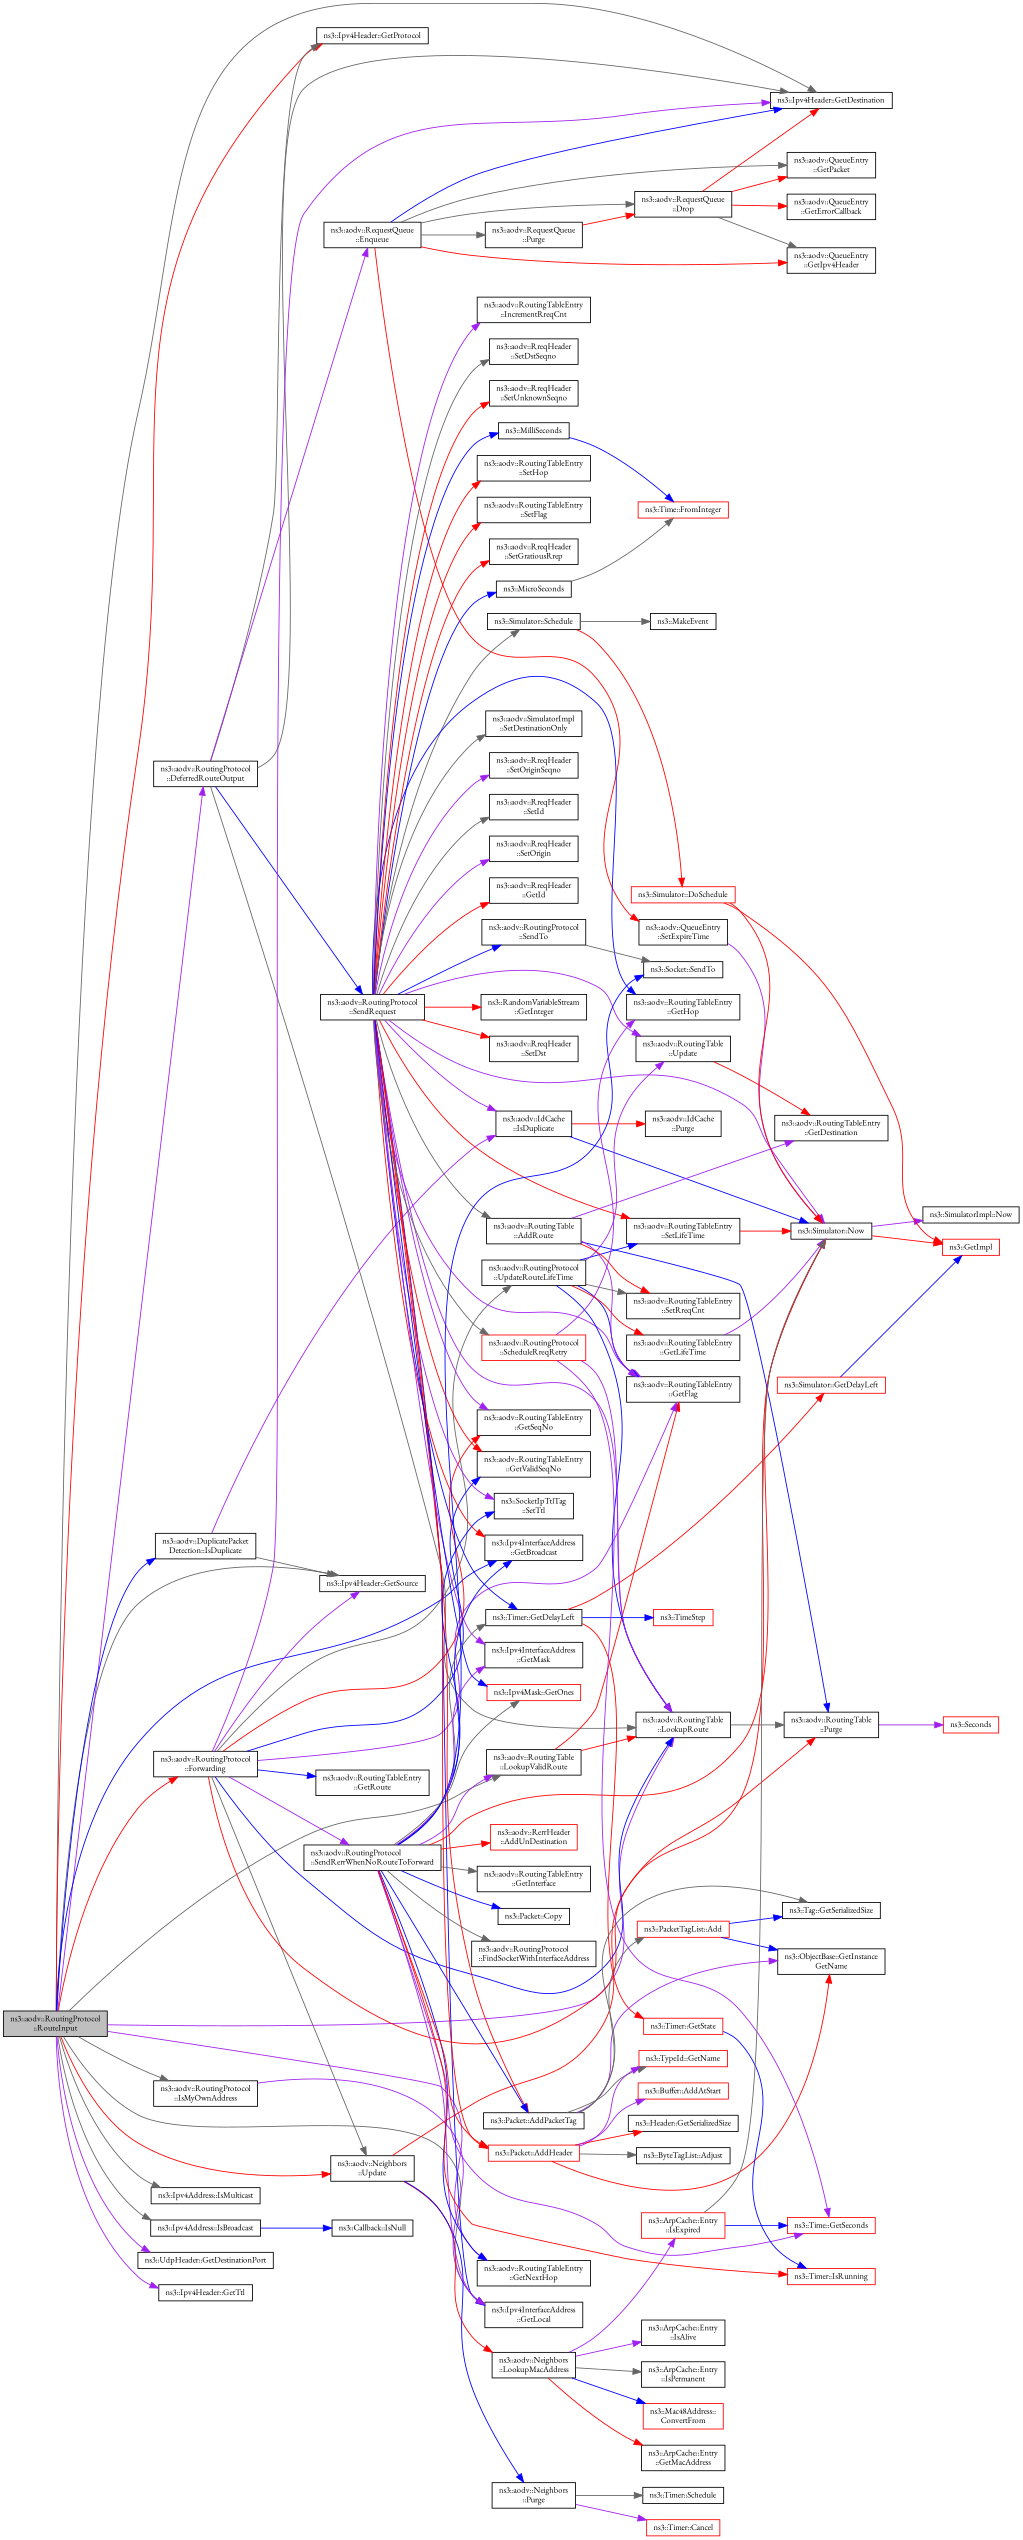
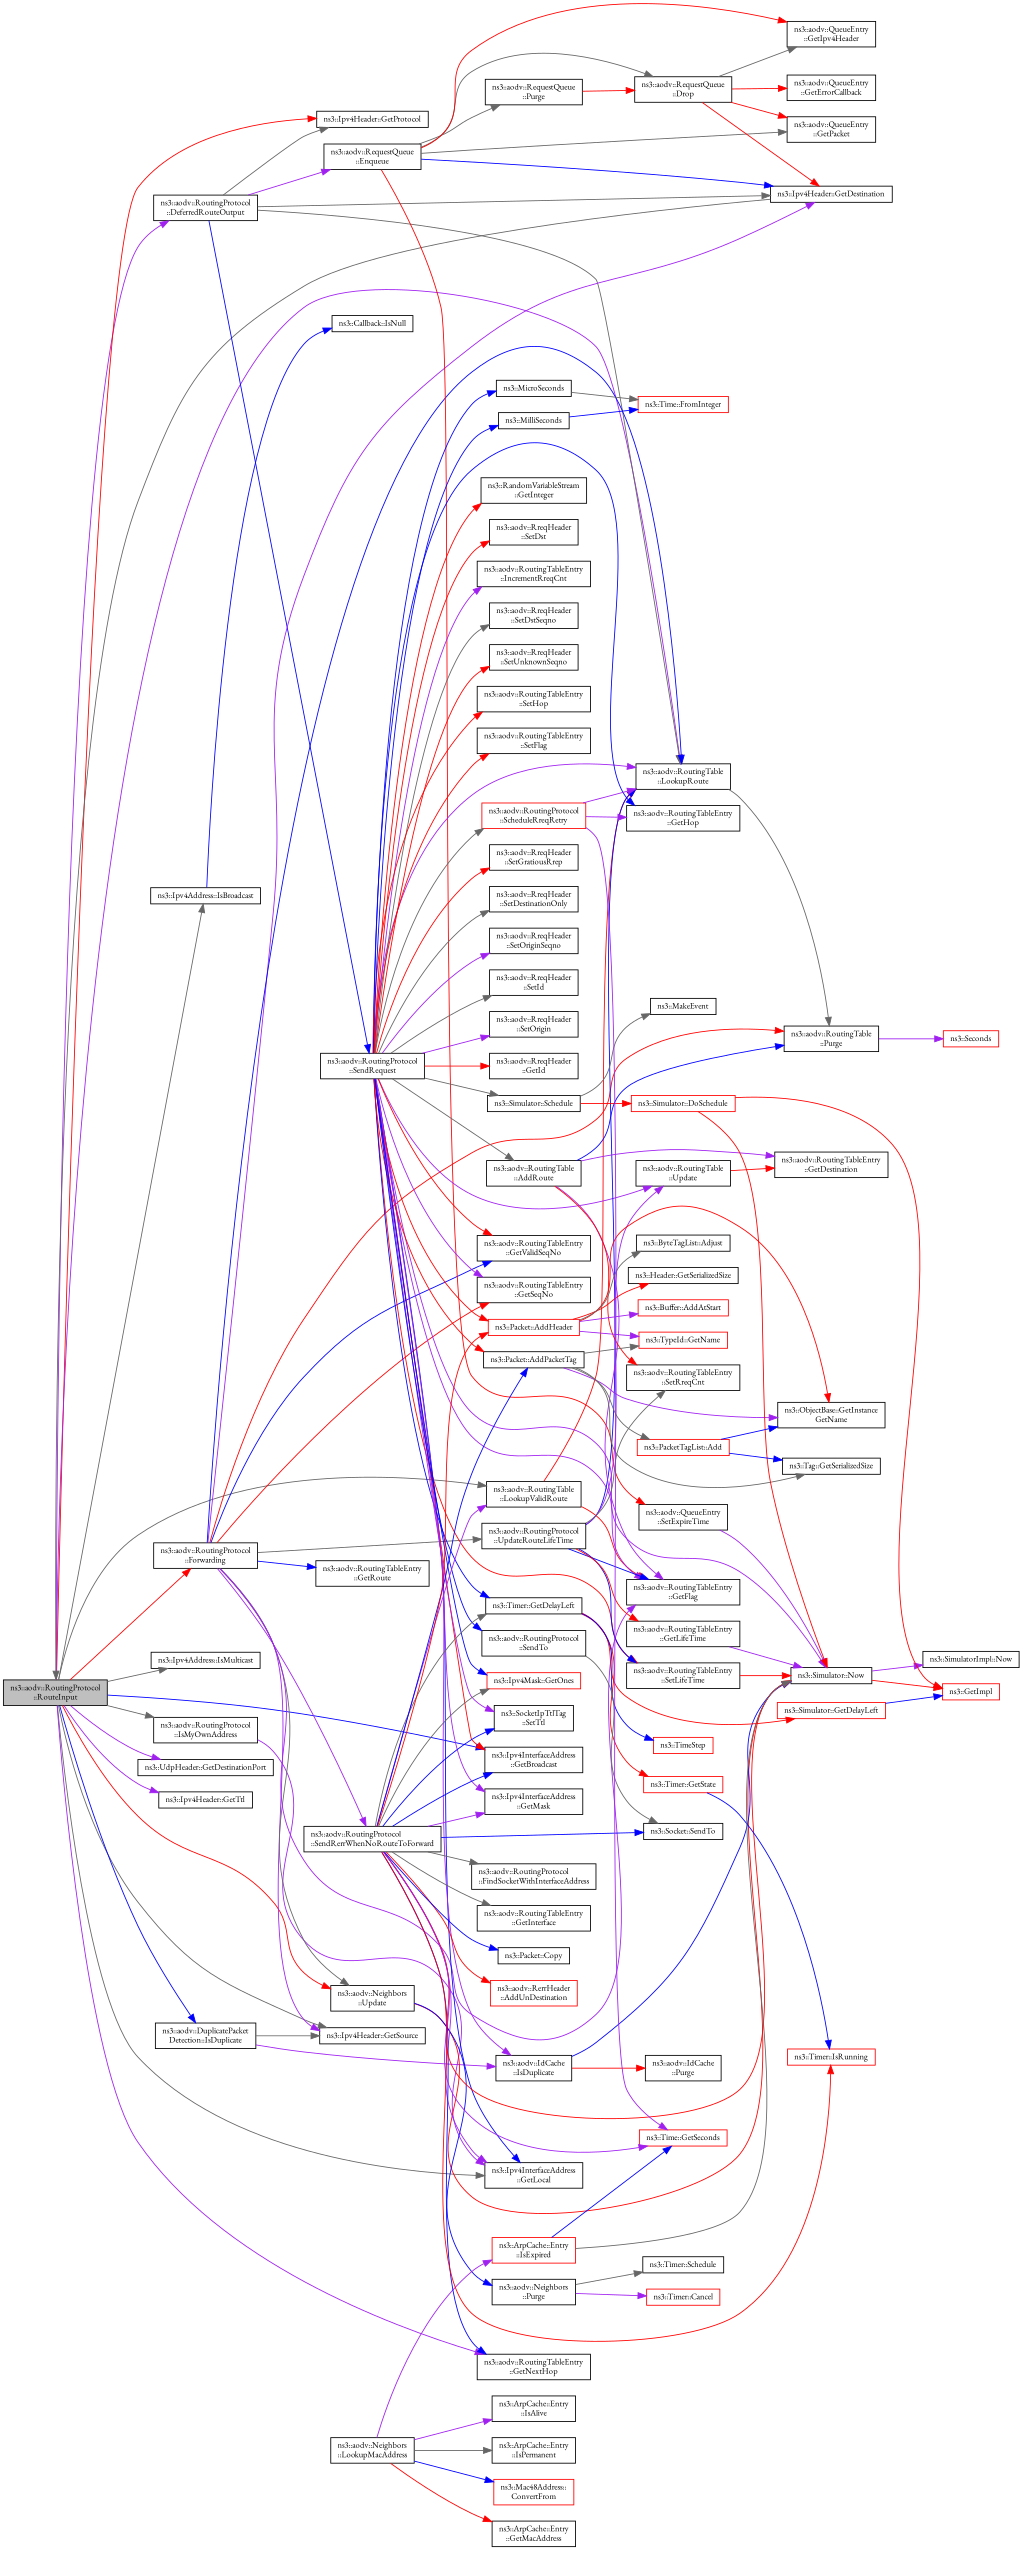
  digraph {
    fontname="EB Garamond"
    rankdir=LR
    node [color=black fillcolor=white fontname="EB Garamond" fontsize=10 shape=record style=filled]
    edge [color=red fontname="EB Garamond" fontsize=10 labelfontname=Helvetica labelfontsize=10 style=solid]
    n1 [fillcolor=grey75 fontcolor=black height=0.2 label="ns3::aodv::RoutingProtocol\l::RouteInput" width=0.4]
    n2 [height=0.2 label="ns3::Ipv4Header::GetDestination" width=0.4]
    n3 [height=0.2 label="ns3::Ipv4Header::GetSource" width=0.4]
    n4 [height=0.2 label="ns3::aodv::RoutingProtocol\l::DeferredRouteOutput" width=0.4]
    n5 [height=0.2 label="ns3::Ipv4Header::GetProtocol" width=0.4]
    n6 [height=0.2 label="ns3::aodv::RoutingTable\l::LookupRoute" width=0.4]
    n7 [height=0.2 label="ns3::Ipv4InterfaceAddress\l::GetLocal" width=0.4]
    n8 [height=0.2 label="ns3::Ipv4InterfaceAddress\l::GetBroadcast" width=0.4]
    n9 [height=0.2 label="ns3::aodv::RoutingProtocol\l::IsMyOwnAddress" width=0.4]
    n10 [height=0.2 label="ns3::Ipv4Address::IsMulticast" width=0.4]
    n11 [height=0.2 label="ns3::Ipv4Address::IsBroadcast" width=0.4]
    n12 [height=0.2 label="ns3::aodv::DuplicatePacket\lDetection::IsDuplicate" width=0.4]
    n13 [height=0.2 label="ns3::UdpHeader::GetDestinationPort" width=0.4]
    n14 [height=0.2 label="ns3::Ipv4Header::GetTtl" width=0.4]
    n15 [height=0.2 label="ns3::aodv::RoutingTable\l::LookupValidRoute" width=0.4]
    n16 [height=0.2 label="ns3::aodv::RoutingTableEntry\l::GetNextHop" width=0.4]
    n17 [height=0.2 label="ns3::aodv::Neighbors\l::Update" width=0.4]
    n18 [height=0.2 label="ns3::aodv::RoutingProtocol\l::Forwarding" width=0.4]
    n19 [height=0.2 label="ns3::aodv::RequestQueue\l::Enqueue" width=0.4]
    n20 [height=0.2 label="ns3::aodv::RoutingProtocol\l::SendRequest" width=0.4]
    n21 [height=0.2 label="ns3::aodv::RoutingTable\l::Purge" width=0.4]
    n22 [height=0.2 label="ns3::Callback::IsNull" width=0.4]
    n23 [height=0.2 label="ns3::aodv::IdCache\l::IsDuplicate" width=0.4]
    n24 [height=0.2 label="ns3::aodv::RoutingProtocol\l::UpdateRouteLifeTime" width=0.4]
    n25 [height=0.2 label="ns3::aodv::RoutingTableEntry\l::GetFlag" width=0.4]
    n26 [height=0.2 label="ns3::aodv::RoutingTableEntry\l::SetLifeTime" width=0.4]
    n27 [height=0.2 label="ns3::aodv::RoutingTable\l::Update" width=0.4]
    n28 [height=0.2 label="ns3::aodv::RoutingTableEntry\l::SetRreqCnt" width=0.4]
    n29 [height=0.2 label="ns3::aodv::RoutingTableEntry\l::GetLifeTime" width=0.4]
    n30 [height=0.2 label="ns3::Simulator::Now" width=0.4]
    n31 [height=0.2 label="ns3::aodv::Neighbors\l::LookupMacAddress" width=0.4]
    n32 [height=0.2 label="ns3::aodv::Neighbors\l::Purge" width=0.4]
    n33 [height=0.2 label="ns3::aodv::RoutingTableEntry\l::GetValidSeqNo" width=0.4]
    n34 [height=0.2 label="ns3::aodv::RoutingTableEntry\l::GetSeqNo" width=0.4]
    n35 [height=0.2 label="ns3::aodv::RoutingTableEntry\l::GetRoute" width=0.4]
    n36 [height=0.2 label="ns3::aodv::RoutingProtocol\l::SendRerrWhenNoRouteToForward" width=0.4]
    n37 [height=0.2 label="ns3::aodv::RequestQueue\l::Purge" width=0.4]
    n38 [height=0.2 label="ns3::aodv::RequestQueue\l::Drop" width=0.4]
    n39 [height=0.2 label="ns3::aodv::QueueEntry\l::GetPacket" width=0.4]
    n40 [height=0.2 label="ns3::aodv::QueueEntry\l::GetIpv4Header" width=0.4]
    n41 [height=0.2 label="ns3::aodv::QueueEntry\l::SetExpireTime" width=0.4]
    n42 [height=0.2 label="ns3::Simulator::Schedule" width=0.4]
    n43 [height=0.2 label="ns3::Timer::GetDelayLeft" width=0.4]
    n44 [height=0.2 label="ns3::MicroSeconds" width=0.4]
    n45 [height=0.2 label="ns3::aodv::RreqHeader\l::SetDst" width=0.4]
    n46 [height=0.2 label="ns3::aodv::RoutingTableEntry\l::GetHop" width=0.4]
    n47 [height=0.2 label="ns3::aodv::RoutingTableEntry\l::IncrementRreqCnt" width=0.4]
    n48 [height=0.2 label="ns3::aodv::RreqHeader\l::SetDstSeqno" width=0.4]
    n49 [height=0.2 label="ns3::aodv::RreqHeader\l::SetUnknownSeqno" width=0.4]
    n50 [height=0.2 label="ns3::aodv::RoutingTableEntry\l::SetHop" width=0.4]
    n51 [height=0.2 label="ns3::aodv::RoutingTableEntry\l::SetFlag" width=0.4]
    n52 [height=0.2 label="ns3::aodv::RoutingTable\l::AddRoute" width=0.4]
    n53 [height=0.2 label="ns3::aodv::RreqHeader\l::SetGratiousRrep" width=0.4]
-   n54 [height=0.2 label="ns3::aodv::SimulatorImpl\l::SetDestinationOnly" width=0.4]
+   n54 [height=0.2 label="ns3::aodv::RreqHeader\l::SetDestinationOnly" width=0.4]
    n55 [height=0.2 label="ns3::aodv::RreqHeader\l::SetOriginSeqno" width=0.4]
    n56 [height=0.2 label="ns3::aodv::RreqHeader\l::SetId" width=0.4]
    n57 [height=0.2 label="ns3::aodv::RreqHeader\l::SetOrigin" width=0.4]
    n58 [height=0.2 label="ns3::SocketIpTtlTag\l::SetTtl" width=0.4]
    n59 [height=0.2 label="ns3::Packet::AddPacketTag" width=0.4]
    n60 [color=red height=0.2 label="ns3::Packet::AddHeader" width=0.4]
    n61 [height=0.2 label="ns3::Ipv4InterfaceAddress\l::GetMask" width=0.4]
    n62 [color=red height=0.2 label="ns3::Ipv4Mask::GetOnes" width=0.4]
    n63 [height=0.2 label="ns3::aodv::RreqHeader\l::GetId" width=0.4]
    n64 [height=0.2 label="ns3::MilliSeconds" width=0.4]
    n65 [height=0.2 label="ns3::RandomVariableStream\l::GetInteger" width=0.4]
    n66 [height=0.2 label="ns3::aodv::RoutingProtocol\l::SendTo" width=0.4]
    n67 [color=red height=0.2 label="ns3::aodv::RoutingProtocol\l::ScheduleRreqRetry" width=0.4]
    n68 [height=0.2 label="ns3::aodv::QueueEntry\l::GetErrorCallback" width=0.4]
    n69 [color=red height=0.2 label="ns3::GetImpl" width=0.4]
    n70 [height=0.2 label="ns3::SimulatorImpl::Now" width=0.4]
    n71 [color=red height=0.2 label="ns3::Seconds" width=0.4]
    n72 [color=red height=0.2 label="ns3::Simulator::DoSchedule" width=0.4]
    n73 [height=0.2 label="ns3::MakeEvent" width=0.4]
    n74 [color=red height=0.2 label="ns3::Timer::GetState" width=0.4]
    n75 [color=red height=0.2 label="ns3::Simulator::GetDelayLeft" width=0.4]
    n76 [color=red height=0.2 label="ns3::TimeStep" width=0.4]
    n77 [color=red height=0.2 label="ns3::Time::FromInteger" width=0.4]
    n78 [height=0.2 label="ns3::aodv::RoutingTableEntry\l::GetDestination" width=0.4]
    n79 [height=0.2 label="ns3::aodv::IdCache\l::Purge" width=0.4]
    n80 [height=0.2 label="ns3::ObjectBase::GetInstance\lGetName" width=0.4]
    n81 [color=red height=0.2 label="ns3::TypeId::GetName" width=0.4]
    n82 [height=0.2 label="ns3::Tag::GetSerializedSize" width=0.4]
    n83 [color=red height=0.2 label="ns3::PacketTagList::Add" width=0.4]
    n84 [height=0.2 label="ns3::Header::GetSerializedSize" width=0.4]
    n85 [color=red height=0.2 label="ns3::Buffer::AddAtStart" width=0.4]
    n86 [height=0.2 label="ns3::ByteTagList::Adjust" width=0.4]
    n87 [height=0.2 label="ns3::Socket::SendTo" width=0.4]
    n88 [color=red height=0.2 label="ns3::Time::GetSeconds" width=0.4]
    n89 [color=red height=0.2 label="ns3::Timer::IsRunning" width=0.4]
    n90 [height=0.2 label="ns3::ArpCache::Entry\l::IsAlive" width=0.4]
    n91 [height=0.2 label="ns3::ArpCache::Entry\l::IsPermanent" width=0.4]
    n92 [color=red height=0.2 label="ns3::ArpCache::Entry\l::IsExpired" width=0.4]
    n93 [color=red height=0.2 label="ns3::Mac48Address::\lConvertFrom" width=0.4]
    n94 [height=0.2 label="ns3::ArpCache::Entry\l::GetMacAddress" width=0.4]
    n95 [color=red height=0.2 label="ns3::Timer::Cancel" width=0.4]
    n96 [height=0.2 label="ns3::Timer::Schedule" width=0.4]
    n97 [color=red height=0.2 label="ns3::aodv::RerrHeader\l::AddUnDestination" width=0.4]
    n98 [height=0.2 label="ns3::aodv::RoutingProtocol\l::FindSocketWithInterfaceAddress" width=0.4]
    n99 [height=0.2 label="ns3::aodv::RoutingTableEntry\l::GetInterface" width=0.4]
    n100 [height=0.2 label="ns3::Packet::Copy" width=0.4]
-   n1 -> n2 [color=gray40]
+   n2 -> n1 [color=gray40]
    n1 -> n3 [color=gray40]
    n1 -> n4 [color=purple]
    n1 -> n5
    n1 -> n6 [color=purple]
    n1 -> n7 [color=gray40]
    n1 -> n8 [color=blue]
    n1 -> n9 [color=gray40]
    n1 -> n10 [color=gray40]
    n1 -> n11 [color=gray40]
    n1 -> n12 [color=blue]
    n1 -> n13 [color=purple]
    n1 -> n14 [color=purple]
    n1 -> n15 [color=gray40]
    n1 -> n16 [color=purple]
    n1 -> n17
    n1 -> n18
    n4 -> n2 [color=gray40]
    n4 -> n5 [color=gray40]
    n4 -> n6 [color=gray40]
    n4 -> n19 [color=purple]
    n4 -> n20 [color=blue]
    n6 -> n21 [color=gray40]
    n9 -> n7 [color=purple]
    n11 -> n22 [color=blue]
    n12 -> n3 [color=gray40]
    n12 -> n23 [color=purple]
    n15 -> n6
    n15 -> n25
    n17 -> n30
-   n17 -> n31
    n17 -> n32 [color=blue]
    n18 -> n2 [color=purple]
    n18 -> n3 [color=purple]
    n18 -> n6 [color=blue]
    n18 -> n17 [color=gray40]
    n18 -> n21
    n18 -> n24 [color=gray40]
    n18 -> n25 [color=purple]
    n18 -> n33 [color=blue]
    n18 -> n34
    n18 -> n35 [color=blue]
    n18 -> n36 [color=purple]
    n19 -> n2 [color=blue]
    n19 -> n37 [color=gray40]
    n19 -> n38 [color=gray40]
    n19 -> n39 [color=gray40]
    n19 -> n40
    n19 -> n41
    n20 -> n6 [color=purple]
    n20 -> n7 [color=blue]
    n20 -> n8
    n20 -> n23 [color=purple]
    n20 -> n25 [color=purple]
    n20 -> n26
    n20 -> n27 [color=purple]
    n20 -> n30 [color=purple]
    n20 -> n33
    n20 -> n34 [color=purple]
    n20 -> n42 [color=gray40]
    n20 -> n43 [color=blue]
    n20 -> n44 [color=blue]
    n20 -> n45
    n20 -> n46 [color=blue]
    n20 -> n47 [color=purple]
    n20 -> n48 [color=gray40]
    n20 -> n49
    n20 -> n50
    n20 -> n51
    n20 -> n52 [color=gray40]
    n20 -> n53
    n20 -> n54 [color=gray40]
    n20 -> n55 [color=purple]
    n20 -> n56 [color=gray40]
    n20 -> n57 [color=purple]
    n20 -> n58 [color=purple]
    n20 -> n59
    n20 -> n60
    n20 -> n61 [color=purple]
    n20 -> n62 [color=blue]
    n20 -> n63
    n20 -> n64 [color=blue]
    n20 -> n65
    n20 -> n66 [color=blue]
    n20 -> n67 [color=gray40]
    n21 -> n71 [color=purple]
    n23 -> n30 [color=blue]
    n23 -> n79
    n24 -> n6 [color=blue]
    n24 -> n25 [color=blue]
    n24 -> n26 [color=blue]
    n24 -> n27 [color=purple]
    n24 -> n28 [color=gray40]
    n24 -> n29
    n26 -> n30
    n27 -> n78
    n29 -> n30 [color=purple]
    n30 -> n69
    n30 -> n70 [color=purple]
    n31 -> n90 [color=purple]
    n31 -> n91 [color=gray40]
    n31 -> n92 [color=purple]
    n31 -> n93 [color=blue]
    n31 -> n94
    n32 -> n95 [color=purple]
    n32 -> n96 [color=gray40]
    n36 -> n7 [color=purple]
    n36 -> n8 [color=blue]
    n36 -> n15 [color=purple]
    n36 -> n16 [color=blue]
    n36 -> n30
    n36 -> n43 [color=gray40]
    n36 -> n58 [color=blue]
    n36 -> n59 [color=blue]
    n36 -> n60
    n36 -> n61 [color=purple]
    n36 -> n62 [color=gray40]
    n36 -> n87 [color=blue]
    n36 -> n88 [color=purple]
    n36 -> n89
    n36 -> n97
    n36 -> n98 [color=gray40]
    n36 -> n99 [color=gray40]
    n36 -> n100 [color=blue]
    n37 -> n38
    n38 -> n2
    n38 -> n39
    n38 -> n40 [color=gray40]
    n38 -> n68
    n41 -> n30 [color=purple]
    n42 -> n72
    n42 -> n73 [color=gray40]
    n43 -> n74
    n43 -> n75
    n43 -> n76 [color=blue]
    n44 -> n77 [color=gray40]
    n52 -> n21 [color=blue]
    n52 -> n25 [color=purple]
    n52 -> n28
    n52 -> n78 [color=purple]
    n59 -> n80 [color=purple]
    n59 -> n81 [color=gray40]
    n59 -> n82 [color=gray40]
    n59 -> n83 [color=gray40]
    n60 -> n80
    n60 -> n81 [color=purple]
    n60 -> n84
    n60 -> n85 [color=purple]
    n60 -> n86 [color=gray40]
    n64 -> n77 [color=blue]
    n66 -> n87 [color=gray40]
    n67 -> n6 [color=purple]
    n67 -> n46 [color=purple]
    n67 -> n88 [color=purple]
    n72 -> n30
    n72 -> n69
    n74 -> n89 [color=blue]
    n75 -> n69 [color=blue]
    n83 -> n80 [color=blue]
    n83 -> n82 [color=blue]
    n92 -> n30 [color=gray40]
    n92 -> n88 [color=blue]
  }
